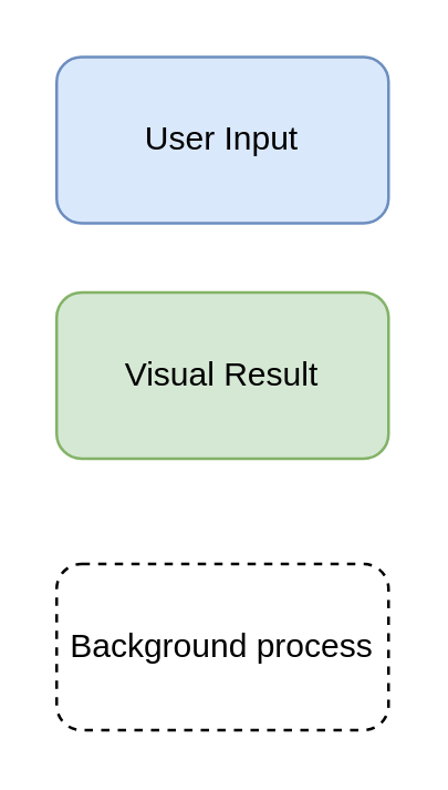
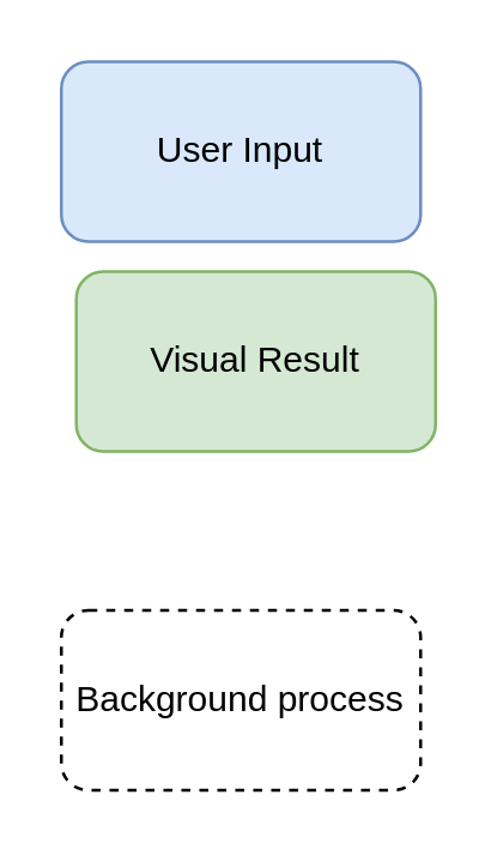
  <mxCell id="0" />
  <mxCell id="1" parent="0" />
  <mxCell id="2" value="User Input" style="rounded=1;whiteSpace=wrap;html=1;fillColor=#dae8fc;strokeColor=#6c8ebf;" vertex="1" parent="1"><mxGeometry x="20" y="20" width="120" height="60" as="geometry" /></mxCell>
  <mxCell id="3" value="Background process" style="rounded=1;whiteSpace=wrap;html=1;dashed=1;" vertex="1" parent="1"><mxGeometry x="20" y="203" width="120" height="60" as="geometry" /></mxCell>
- <mxCell id="4" value="Visual Result" style="rounded=1;whiteSpace=wrap;html=1;fillColor=#d5e8d4;strokeColor=#82b366;" vertex="1" parent="1"><mxGeometry x="20" y="105" width="120" height="60" as="geometry" /></mxCell>
+ <mxCell id="4" value="Visual Result" style="rounded=1;whiteSpace=wrap;html=1;fillColor=#d5e8d4;strokeColor=#82b366;" vertex="1" parent="1"><mxGeometry x="25" y="90" width="120" height="60" as="geometry" /></mxCell>
